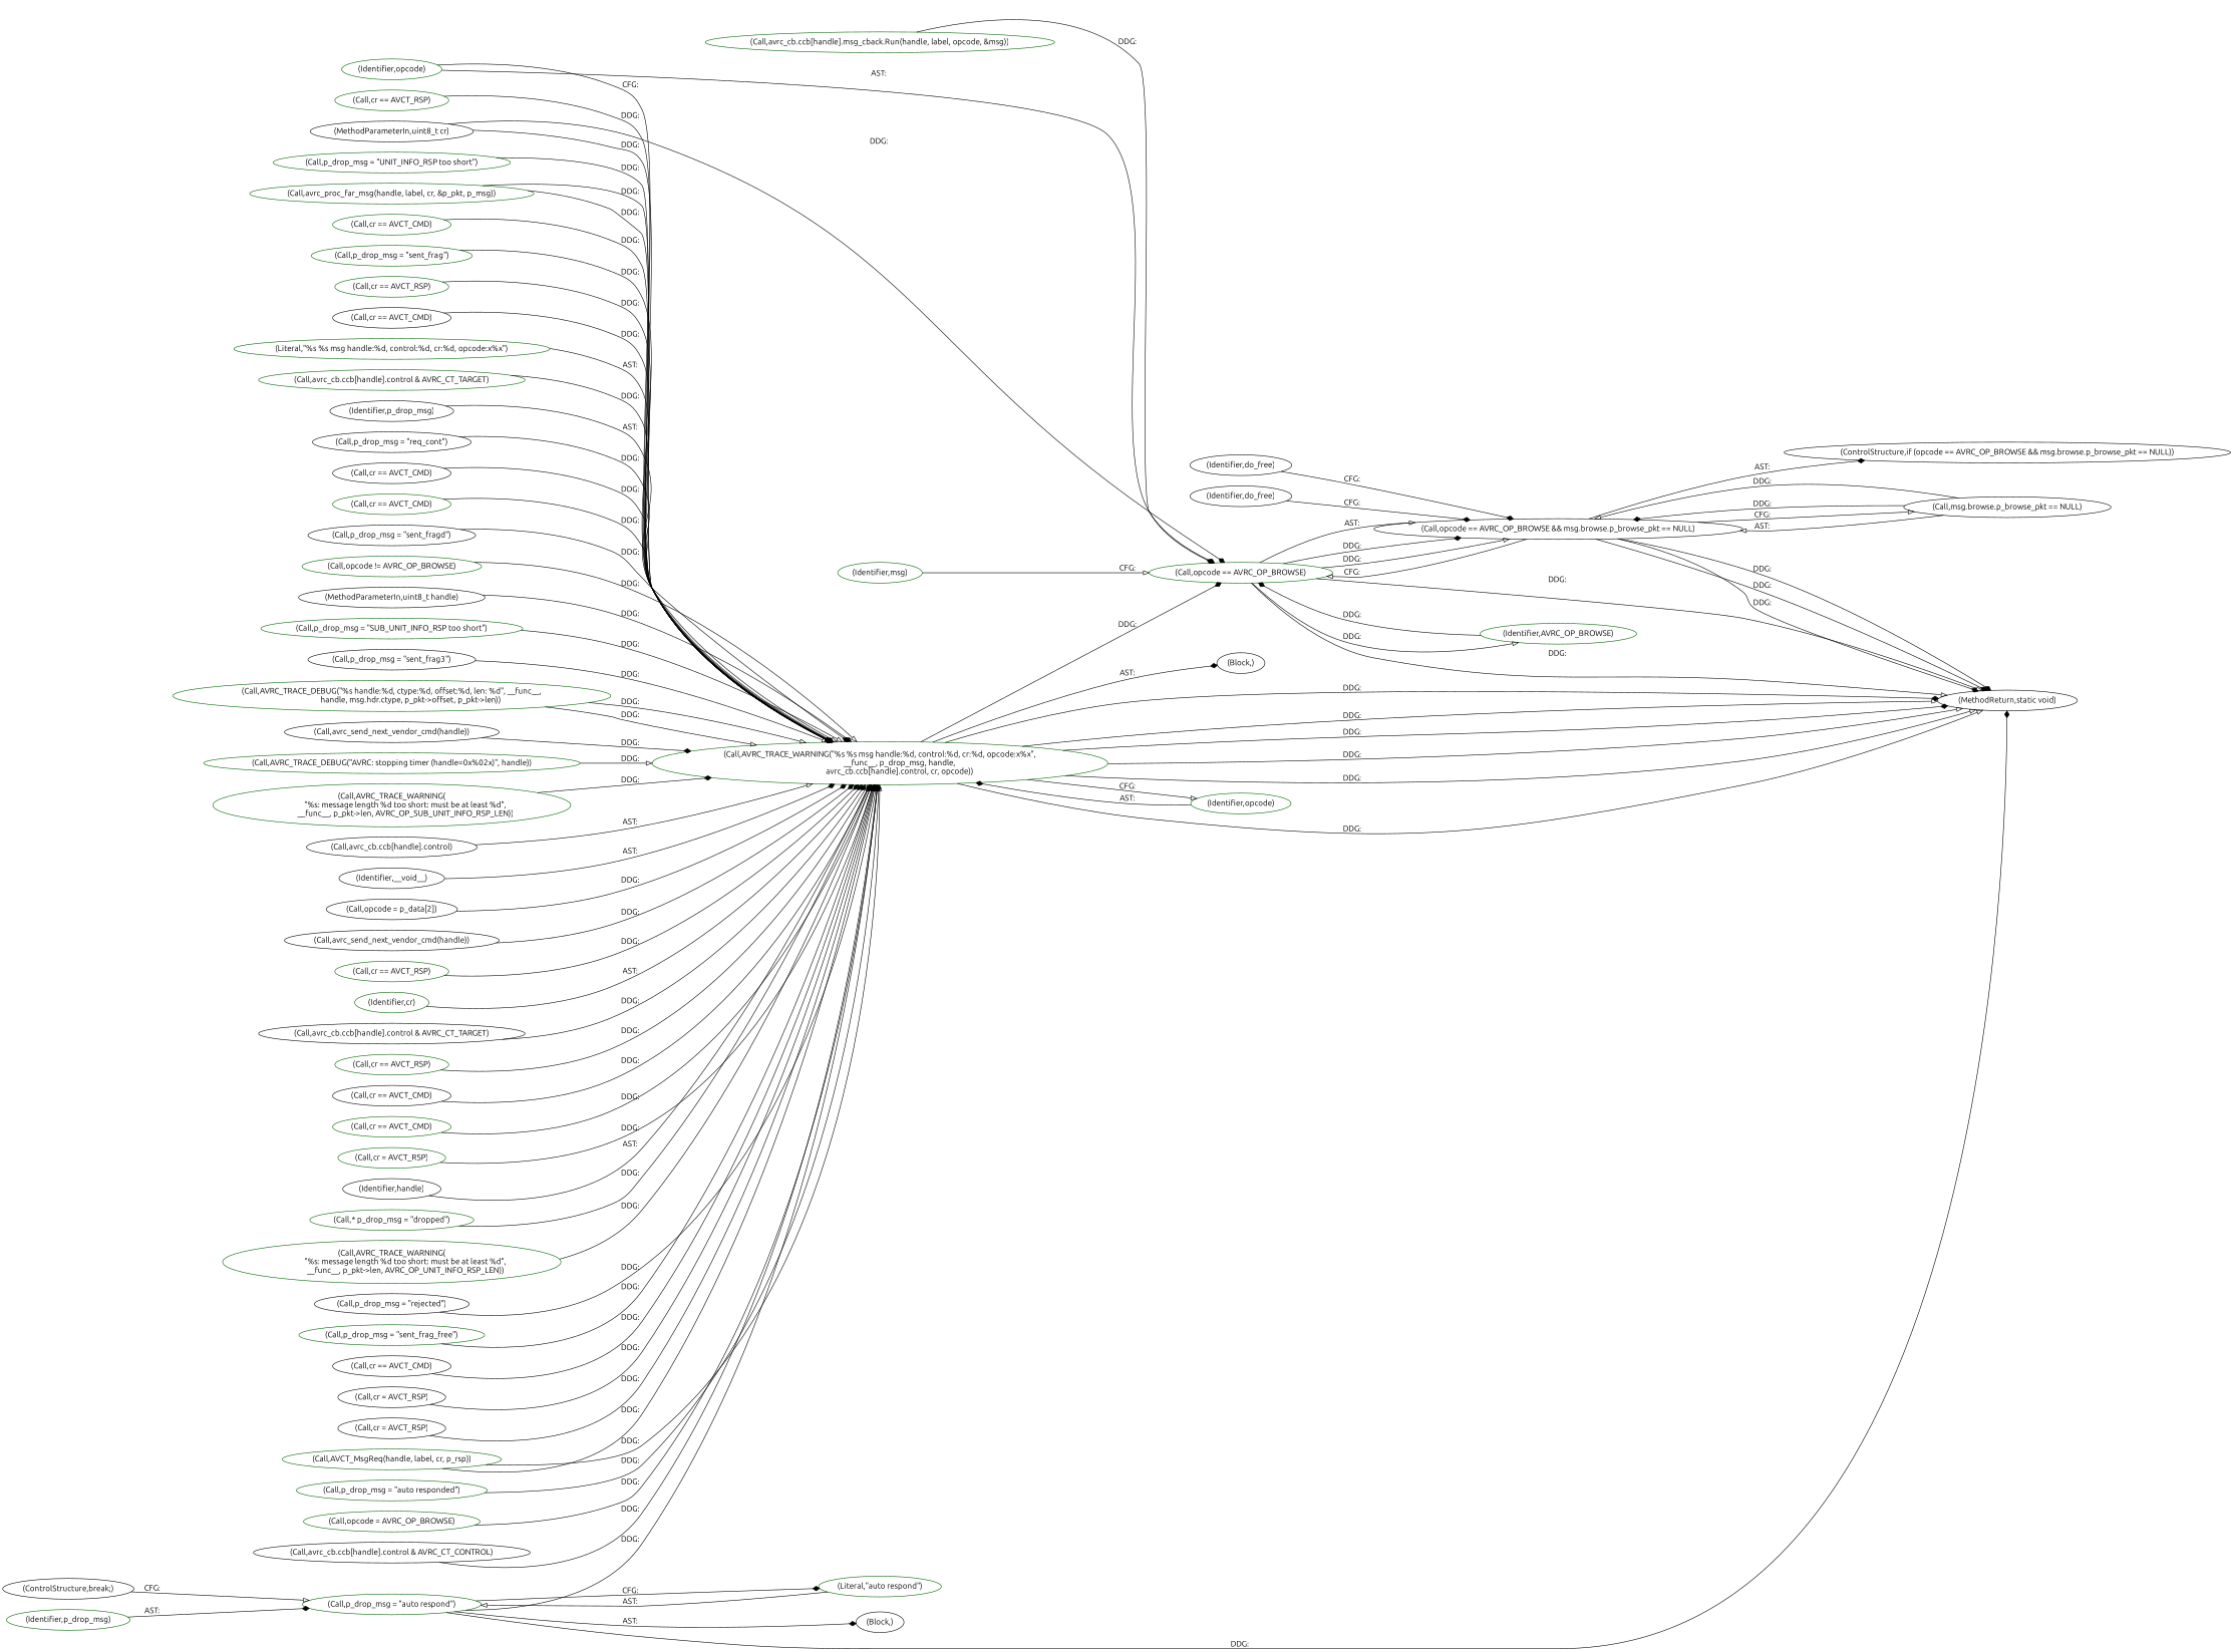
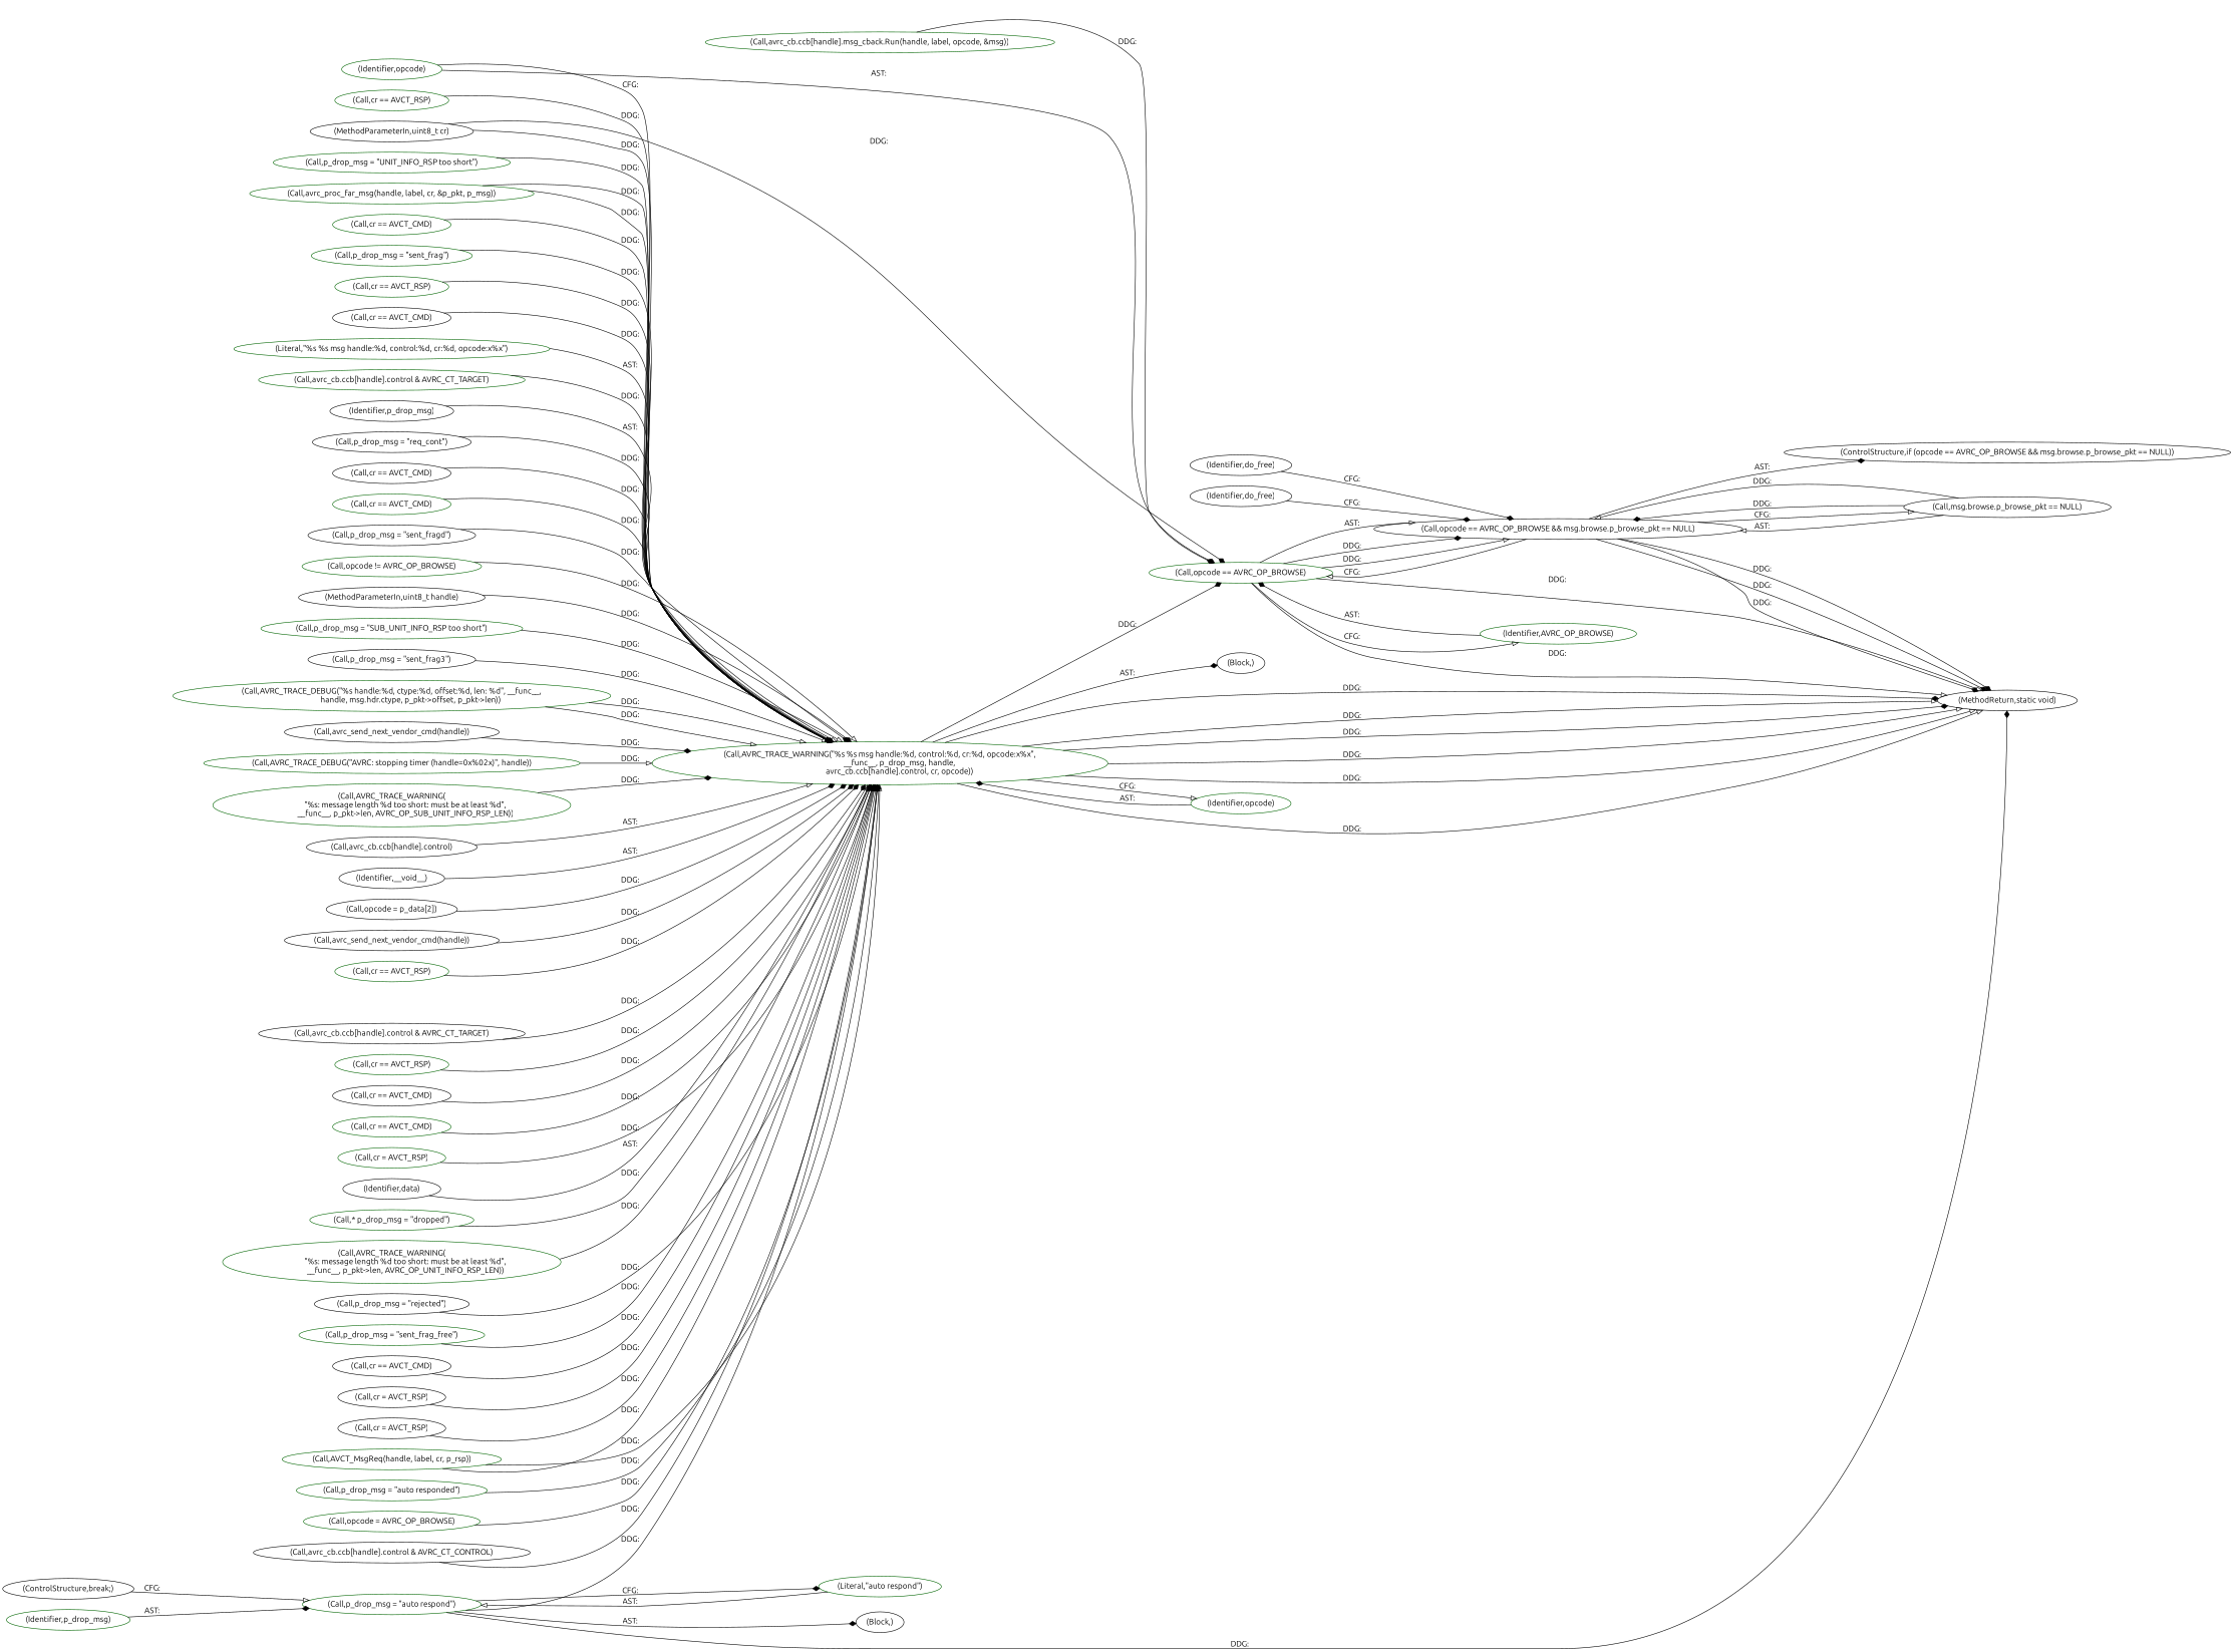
  digraph {
    fontname=Ubuntu
    rankdir=LR
    node [color=darkgreen fontname=Ubuntu]
    edge [arrowhead=diamond fontname=Ubuntu]
    n1 [label="(Call,p_drop_msg = \"auto respond\")"]
    n2 [label="(Call,AVRC_TRACE_WARNING(\"%s %s msg handle:%d, control:%d, cr:%d, opcode:x%x\",\n                       __func__, p_drop_msg, handle,\n                       avrc_cb.ccb[handle].control, cr, opcode))"]
    n3 [label="(Literal,\"auto respond\")"]
    n4 [color=black label="(Block,)"]
    n5 [color=black label="(MethodReturn,static void)"]
    n6 [label="(Call,opcode == AVRC_OP_BROWSE)"]
    n7 [label="(Identifier,opcode)"]
    n8 [color=black label="(Block,)"]
    n9 [color=black label="(Call,opcode == AVRC_OP_BROWSE && msg.browse.p_browse_pkt == NULL)"]
    n10 [label="(Identifier,AVRC_OP_BROWSE)"]
    n11 [color=black label="(ControlStructure,if (opcode == AVRC_OP_BROWSE && msg.browse.p_browse_pkt == NULL))"]
    n12 [color=black label="(Call,msg.browse.p_browse_pkt == NULL)"]
    n13 [color=black label="(Identifier,p_drop_msg)"]
    n14 [color=black label="(Call,p_drop_msg = \"req_cont\")"]
    n15 [color=black label="(Call,cr == AVCT_CMD)"]
    n16 [label="(Call,cr == AVCT_CMD)"]
    n17 [color=black label="(Call,p_drop_msg = \"sent_fragd\")"]
    n18 [label="(Call,opcode != AVRC_OP_BROWSE)"]
    n19 [color=black label="(MethodParameterIn,uint8_t handle)"]
    n20 [label="(Call,p_drop_msg = \"SUB_UNIT_INFO_RSP too short\")"]
    n21 [color=black label="(ControlStructure,break;)"]
    n22 [color=black label="(Call,p_drop_msg = \"sent_frag3\")"]
    n23 [label="(Call,AVRC_TRACE_DEBUG(\"%s handle:%d, ctype:%d, offset:%d, len: %d\", __func__,\n                      handle, msg.hdr.ctype, p_pkt->offset, p_pkt->len))"]
    n24 [color=black label="(Call,avrc_send_next_vendor_cmd(handle))"]
    n25 [label="(Call,AVRC_TRACE_DEBUG(\"AVRC: stopping timer (handle=0x%02x)\", handle))"]
    n26 [label="(Call,AVRC_TRACE_WARNING(\n                \"%s: message length %d too short: must be at least %d\",\n                __func__, p_pkt->len, AVRC_OP_SUB_UNIT_INFO_RSP_LEN))"]
    n27 [color=black label="(Call,avrc_cb.ccb[handle].control)"]
    n28 [color=black label="(Identifier,__void__)"]
    n29 [color=black label="(Call,opcode = p_data[2])"]
    n30 [color=black label="(Identifier,do_free)"]
    n31 [color=black label="(Call,avrc_send_next_vendor_cmd(handle))"]
    n32 [label="(Call,cr == AVCT_RSP)"]
-   n33 [label="(Identifier,cr)"]
    n34 [color=black label="(Call,avrc_cb.ccb[handle].control & AVRC_CT_TARGET)"]
    n35 [label="(Call,avrc_cb.ccb[handle].msg_cback.Run(handle, label, opcode, &msg))"]
    n36 [label="(Call,cr == AVCT_RSP)"]
    n37 [color=black label="(Call,cr == AVCT_CMD)"]
    n38 [label="(Call,cr == AVCT_CMD)"]
    n39 [label="(Call,cr = AVCT_RSP)"]
-   n40 [color=black label="(Identifier,handle)"]
+   n40 [color=black label="(Identifier,data)"]
    n41 [label="(Call,* p_drop_msg = \"dropped\")"]
    n42 [label="(Call,AVRC_TRACE_WARNING(\n                \"%s: message length %d too short: must be at least %d\",\n                __func__, p_pkt->len, AVRC_OP_UNIT_INFO_RSP_LEN))"]
    n43 [color=black label="(Call,p_drop_msg = \"rejected\")"]
    n44 [label="(Call,p_drop_msg = \"sent_frag_free\")"]
    n45 [color=black label="(Call,cr == AVCT_CMD)"]
    n46 [color=black label="(Call,cr = AVCT_RSP)"]
    n47 [label="(Identifier,p_drop_msg)"]
    n48 [color=black label="(Call,cr = AVCT_RSP)"]
    n49 [label="(Identifier,opcode)"]
    n50 [label="(Call,AVCT_MsgReq(handle, label, cr, p_rsp))"]
    n51 [label="(Call,p_drop_msg = \"auto responded\")"]
    n52 [label="(Call,opcode = AVRC_OP_BROWSE)"]
    n53 [color=black label="(Call,avrc_cb.ccb[handle].control & AVRC_CT_CONTROL)"]
    n54 [label="(Call,cr == AVCT_RSP)"]
    n55 [label="(Call,p_drop_msg = \"UNIT_INFO_RSP too short\")"]
    n56 [label="(Call,avrc_proc_far_msg(handle, label, cr, &p_pkt, p_msg))"]
    n57 [label="(Call,cr == AVCT_CMD)"]
    n58 [color=black label="(Identifier,do_free)"]
    n59 [label="(Call,p_drop_msg = \"sent_frag\")"]
    n60 [label="(Call,cr == AVCT_RSP)"]
    n61 [color=black label="(Call,cr == AVCT_CMD)"]
    n62 [label="(Literal,\"%s %s msg handle:%d, control:%d, cr:%d, opcode:x%x\")"]
    n63 [color=black label="(MethodParameterIn,uint8_t cr)"]
-   n64 [label="(Identifier,msg)"]
    n65 [label="(Call,avrc_cb.ccb[handle].control & AVRC_CT_TARGET)"]
    n1 -> n2 [label="DDG: "]
    n1 -> n3 [label="CFG: "]
    n1 -> n4 [label="AST: "]
    n1 -> n5 [label="DDG: "]
    n2 -> n5 [label="DDG: "]
    n2 -> n5 [arrowhead=onormal label="DDG: "]
    n2 -> n5 [arrowhead=onormal label="DDG: "]
    n2 -> n5 [arrowhead=onormal label="DDG: "]
    n2 -> n5 [label="DDG: "]
    n2 -> n5 [arrowhead=onormal label="DDG: "]
    n2 -> n6 [label="DDG: "]
    n2 -> n7 [arrowhead=onormal label="CFG: "]
    n2 -> n8 [label="AST: "]
    n3 -> n1 [arrowhead=onormal label="AST: "]
    n6 -> n5 [arrowhead=onormal label="DDG: "]
    n6 -> n5 [arrowhead=onormal label="DDG: "]
    n6 -> n9 [arrowhead=onormal label="AST: "]
    n6 -> n9 [label="DDG: "]
    n6 -> n9 [arrowhead=onormal label="DDG: "]
-   n6 -> n10 [arrowhead=onormal label="DDG: "]
+   n6 -> n10 [arrowhead=onormal label="CFG: "]
    n7 -> n2 [label="AST: "]
    n9 -> n5 [label="DDG: "]
    n9 -> n5 [label="DDG: "]
    n9 -> n5 [label="DDG: "]
    n9 -> n6 [arrowhead=onormal label="CFG: "]
    n9 -> n11 [label="AST: "]
    n9 -> n12 [arrowhead=onormal label="CFG: "]
-   n10 -> n6 [label="DDG: "]
+   n10 -> n6 [label="AST: "]
    n12 -> n9 [arrowhead=onormal label="AST: "]
    n12 -> n9 [arrowhead=onormal label="DDG: "]
    n12 -> n9 [label="DDG: "]
    n13 -> n2 [label="AST: "]
    n14 -> n2 [label="DDG: "]
    n15 -> n2 [arrowhead=onormal label="DDG: "]
    n16 -> n2 [arrowhead=onormal label="DDG: "]
    n17 -> n2 [label="DDG: "]
    n18 -> n2 [arrowhead=onormal label="DDG: "]
    n19 -> n2 [label="DDG: "]
    n20 -> n2 [arrowhead=onormal label="DDG: "]
    n21 -> n1 [arrowhead=onormal label="CFG: "]
    n22 -> n2 [arrowhead=onormal label="DDG: "]
    n23 -> n2 [arrowhead=onormal label="DDG: "]
    n23 -> n2 [arrowhead=onormal label="DDG: "]
    n24 -> n2 [label="DDG: "]
    n25 -> n2 [arrowhead=onormal label="DDG: "]
    n26 -> n2 [label="DDG: "]
    n27 -> n2 [arrowhead=onormal label="AST: "]
    n28 -> n2 [label="AST: "]
    n29 -> n2 [label="DDG: "]
    n30 -> n9 [label="CFG: "]
    n31 -> n2 [label="DDG: "]
    n32 -> n2 [label="DDG: "]
-   n33 -> n2 [label="AST: "]
    n34 -> n2 [label="DDG: "]
    n35 -> n6 [label="DDG: "]
    n36 -> n2 [arrowhead=onormal label="DDG: "]
    n37 -> n2 [arrowhead=onormal label="DDG: "]
    n38 -> n2 [label="DDG: "]
    n39 -> n2 [arrowhead=onormal label="DDG: "]
    n40 -> n2 [arrowhead=onormal label="AST: "]
    n41 -> n2 [label="DDG: "]
    n42 -> n2 [label="DDG: "]
    n43 -> n2 [arrowhead=onormal label="DDG: "]
    n44 -> n2 [label="DDG: "]
    n45 -> n2 [arrowhead=onormal label="DDG: "]
    n46 -> n2 [arrowhead=onormal label="DDG: "]
    n47 -> n1 [label="AST: "]
    n48 -> n2 [arrowhead=onormal label="DDG: "]
    n49 -> n2 [arrowhead=onormal label="CFG: "]
    n49 -> n6 [label="AST: "]
    n50 -> n2 [label="DDG: "]
    n50 -> n2 [arrowhead=onormal label="DDG: "]
    n51 -> n2 [label="DDG: "]
    n52 -> n2 [arrowhead=onormal label="DDG: "]
    n53 -> n2 [label="DDG: "]
    n54 -> n2 [label="DDG: "]
    n55 -> n2 [label="DDG: "]
    n56 -> n2 [arrowhead=onormal label="DDG: "]
    n56 -> n2 [arrowhead=onormal label="DDG: "]
    n57 -> n2 [arrowhead=onormal label="DDG: "]
    n58 -> n9 [label="CFG: "]
    n59 -> n2 [arrowhead=onormal label="DDG: "]
    n60 -> n2 [label="DDG: "]
    n61 -> n2 [arrowhead=onormal label="DDG: "]
    n62 -> n2 [arrowhead=onormal label="AST: "]
    n63 -> n2 [label="DDG: "]
    n63 -> n6 [label="DDG: "]
-   n64 -> n6 [arrowhead=onormal label="CFG: "]
    n65 -> n2 [arrowhead=onormal label="DDG: "]
  }
